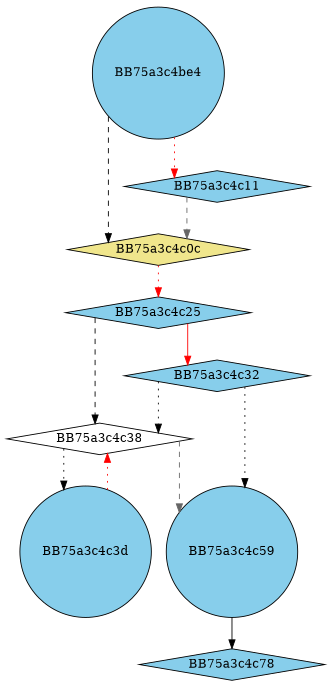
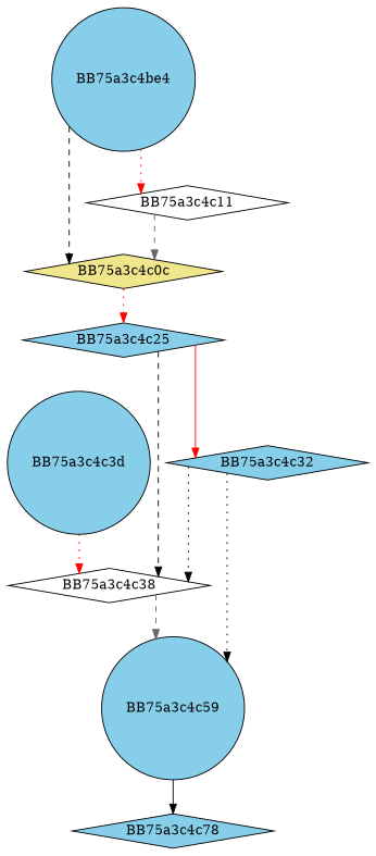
  digraph {
    splines=ortho
    node [fillcolor=skyblue shape=diamond style=filled]
    edge [color=black style=dotted]
    BB75a3c4be4 [shape=circle]
    BB75a3c4c0c [fillcolor=khaki]
-   BB75a3c4c11
+   BB75a3c4c11 [fillcolor=white]
    BB75a3c4c25
    BB75a3c4c38 [fillcolor=white]
    BB75a3c4c32
    BB75a3c4c3d [shape=circle]
    BB75a3c4c59 [shape=circle]
    BB75a3c4c78
    BB75a3c4be4 -> BB75a3c4c0c [style=dashed]
    BB75a3c4be4 -> BB75a3c4c11 [color=red]
    BB75a3c4c0c -> BB75a3c4c25 [color=red]
    BB75a3c4c11 -> BB75a3c4c0c [color=gray40 style=dashed]
    BB75a3c4c25 -> BB75a3c4c38 [style=dashed]
    BB75a3c4c25 -> BB75a3c4c32 [color=red style=solid]
-   BB75a3c4c38 -> BB75a3c4c3d
    BB75a3c4c38 -> BB75a3c4c59 [color=gray40 style=dashed]
    BB75a3c4c32 -> BB75a3c4c38
    BB75a3c4c32 -> BB75a3c4c59
    BB75a3c4c3d -> BB75a3c4c38 [color=red]
    BB75a3c4c59 -> BB75a3c4c78 [style=solid]
  }
